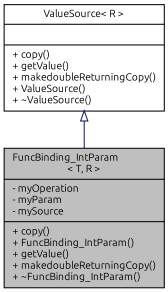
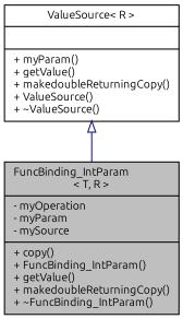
  digraph {
    fontname=Ubuntu
    node [color=black fontname=Ubuntu fontsize=10 shape=record style=filled]
    n1 [fillcolor=grey75 fontcolor=black height=0.2 label="{FuncBinding_IntParam\l\< T, R \>\n|- myOperation\l- myParam\l- mySource\l|+ copy()\l+ FuncBinding_IntParam()\l+ getValue()\l+ makedoubleReturningCopy()\l+ ~FuncBinding_IntParam()\l}" width=0.4]
-   n2 [fillcolor=white height=0.2 label="{ValueSource\< R \>\n||+ copy()\l+ getValue()\l+ makedoubleReturningCopy()\l+ ValueSource()\l+ ~ValueSource()\l}" width=0.4]
+   n2 [fillcolor=white height=0.2 label="{ValueSource\< R \>\n||+ myParam()\l+ getValue()\l+ makedoubleReturningCopy()\l+ ValueSource()\l+ ~ValueSource()\l}" width=0.4]
    n2 -> n1 [arrowtail=onormal color=midnightblue dir=back fontname=Ubuntu fontsize=10 labelfontname=Helvetica labelfontsize=10 style=solid]
  }
